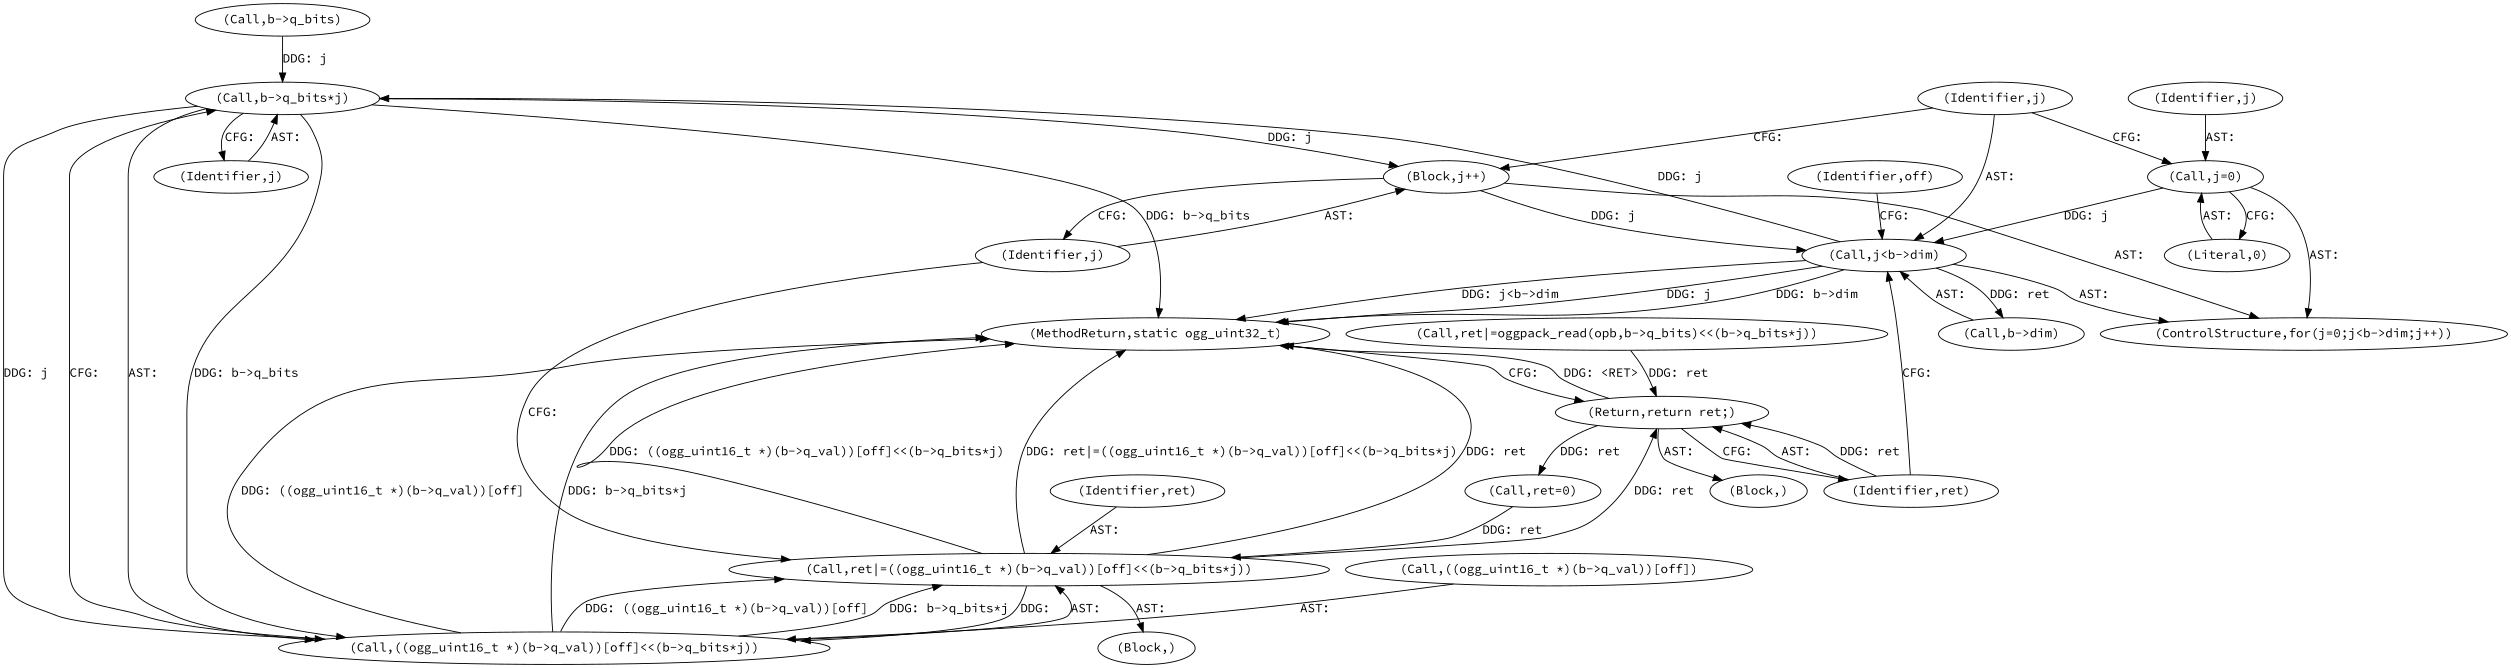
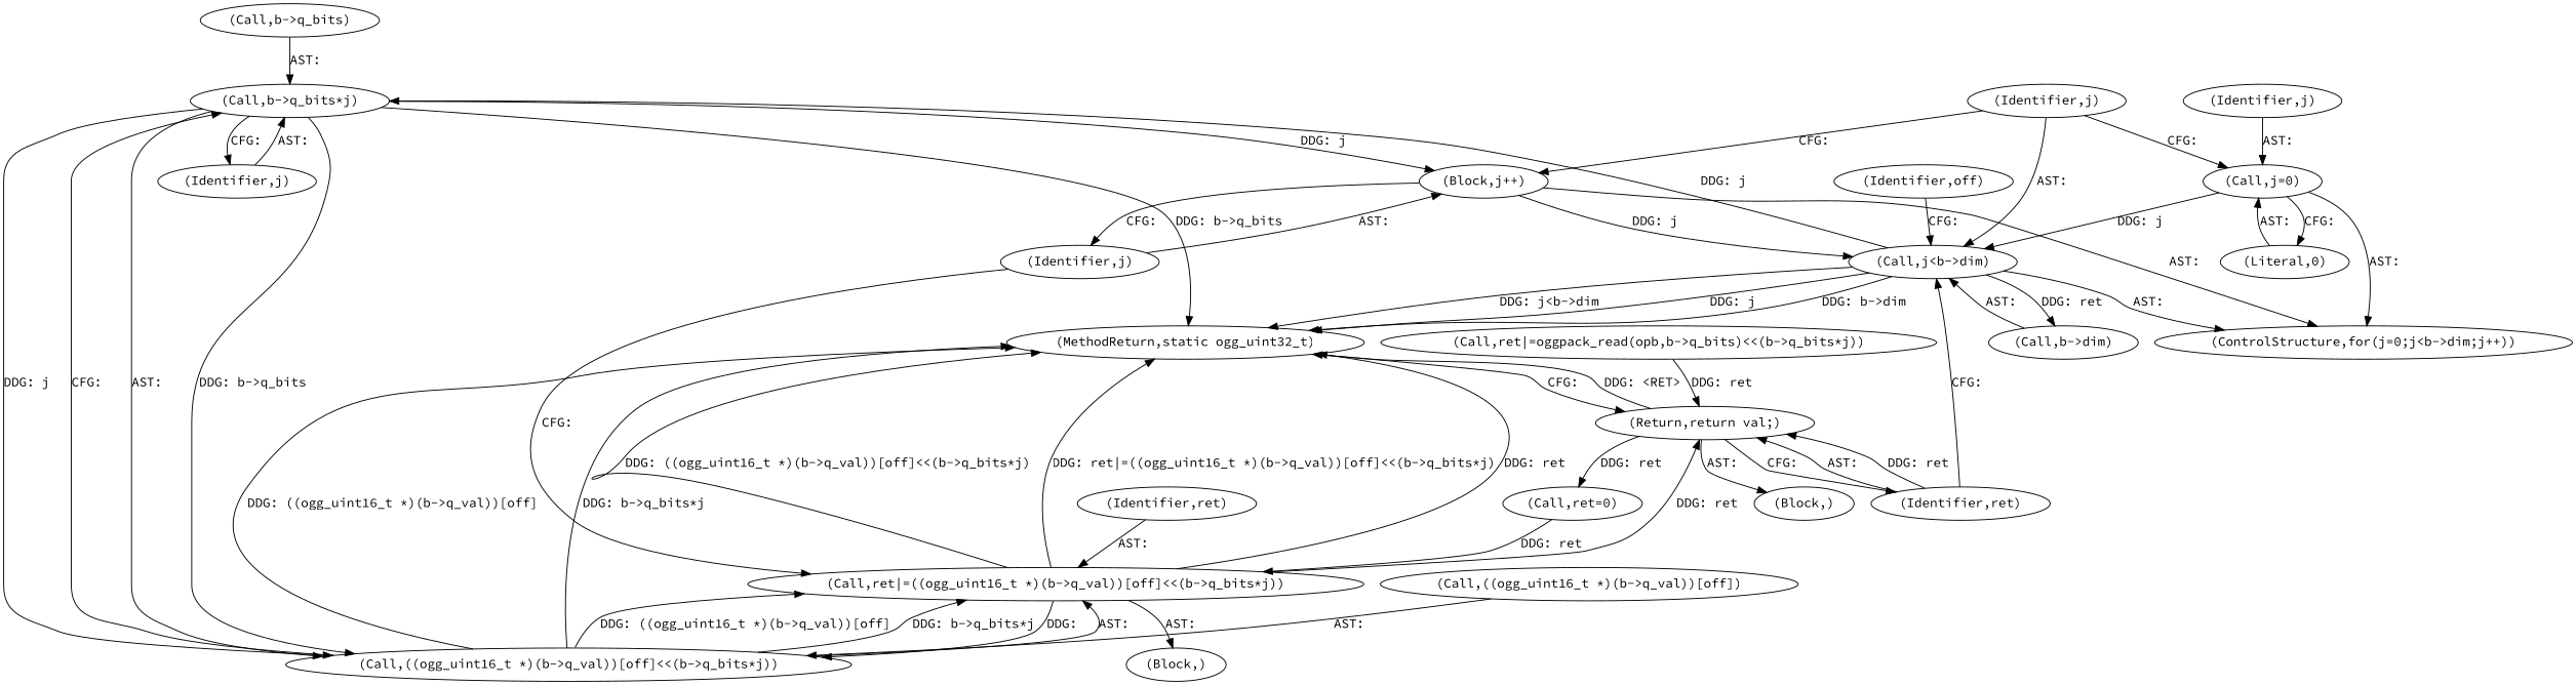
  digraph {
    fontname="Source Code Pro"
    node [fontname="Source Code Pro"]
    edge [fontname="Source Code Pro"]
    n1 [label="(Call,b->q_bits*j)"]
    n2 [label="(Block,j++)"]
    n3 [label="(Call,((ogg_uint16_t *)(b->q_val))[off]<<(b->q_bits*j))"]
    n4 [label="(MethodReturn,static ogg_uint32_t)"]
    n5 [label="(Identifier,j)"]
    n6 [label="(Call,j<b->dim)"]
    n7 [label="(ControlStructure,for(j=0;j<b->dim;j++))"]
    n8 [label="(Identifier,j)"]
    n9 [label="(Call,ret|=((ogg_uint16_t *)(b->q_val))[off]<<(b->q_bits*j))"]
-   n10 [label="(Return,return ret;)"]
+   n10 [label="(Return,return val;)"]
    n11 [label="(Call,b->dim)"]
    n12 [label="(Call,j=0)"]
    n13 [label="(Literal,0)"]
    n14 [label="(Block,)"]
    n15 [label="(Block,)"]
    n16 [label="(Identifier,ret)"]
    n17 [label="(Call,ret=0)"]
    n18 [label="(Call,ret|=oggpack_read(opb,b->q_bits)<<(b->q_bits*j))"]
    n19 [label="(Identifier,ret)"]
    n20 [label="(Call,b->q_bits)"]
    n21 [label="(Call,((ogg_uint16_t *)(b->q_val))[off])"]
    n22 [label="(Identifier,j)"]
    n23 [label="(Identifier,j)"]
    n24 [label="(Identifier,off)"]
    n1 -> n2 [label="DDG: j"]
    n1 -> n3 [label="AST: "]
    n1 -> n3 [label="DDG: b->q_bits"]
    n1 -> n3 [label="DDG: j"]
    n1 -> n4 [label="DDG: b->q_bits"]
    n1 -> n5 [label="CFG: "]
    n2 -> n6 [label="DDG: j"]
    n2 -> n7 [label="AST: "]
    n2 -> n8 [label="CFG: "]
    n3 -> n1 [label="CFG: "]
    n3 -> n4 [label="DDG: ((ogg_uint16_t *)(b->q_val))[off]"]
    n3 -> n4 [label="DDG: b->q_bits*j"]
    n3 -> n9 [label="AST: "]
    n3 -> n9 [label="DDG: ((ogg_uint16_t *)(b->q_val))[off]"]
    n3 -> n9 [label="DDG: b->q_bits*j"]
    n4 -> n10 [label="CFG: "]
    n5 -> n1 [label="AST: "]
    n6 -> n1 [label="DDG: j"]
    n6 -> n4 [label="DDG: j<b->dim"]
    n6 -> n4 [label="DDG: j"]
    n6 -> n4 [label="DDG: b->dim"]
    n6 -> n7 [label="AST: "]
    n6 -> n11 [label="DDG: ret"]
    n8 -> n2 [label="AST: "]
    n8 -> n9 [label="CFG: "]
    n9 -> n3 [label="DDG: "]
    n9 -> n4 [label="DDG: ((ogg_uint16_t *)(b->q_val))[off]<<(b->q_bits*j)"]
    n9 -> n4 [label="DDG: ret|=((ogg_uint16_t *)(b->q_val))[off]<<(b->q_bits*j)"]
    n9 -> n4 [label="DDG: ret"]
    n9 -> n10 [label="DDG: ret"]
    n9 -> n14 [label="AST: "]
    n10 -> n4 [label="DDG: <RET>"]
    n10 -> n15 [label="AST: "]
    n10 -> n16 [label="CFG: "]
    n10 -> n17 [label="DDG: ret"]
    n11 -> n6 [label="AST: "]
    n12 -> n6 [label="DDG: j"]
    n12 -> n7 [label="AST: "]
    n12 -> n13 [label="CFG: "]
    n13 -> n12 [label="AST: "]
    n16 -> n6 [label="CFG: "]
    n16 -> n10 [label="AST: "]
    n16 -> n10 [label="DDG: ret"]
    n17 -> n9 [label="DDG: ret"]
    n18 -> n10 [label="DDG: ret"]
    n19 -> n9 [label="AST: "]
-   n20 -> n1 [label="DDG: j"]
+   n20 -> n1 [label="AST: "]
    n21 -> n3 [label="AST: "]
    n22 -> n2 [label="CFG: "]
    n22 -> n6 [label="AST: "]
    n22 -> n12 [label="CFG: "]
    n23 -> n12 [label="AST: "]
    n24 -> n6 [label="CFG: "]
  }
